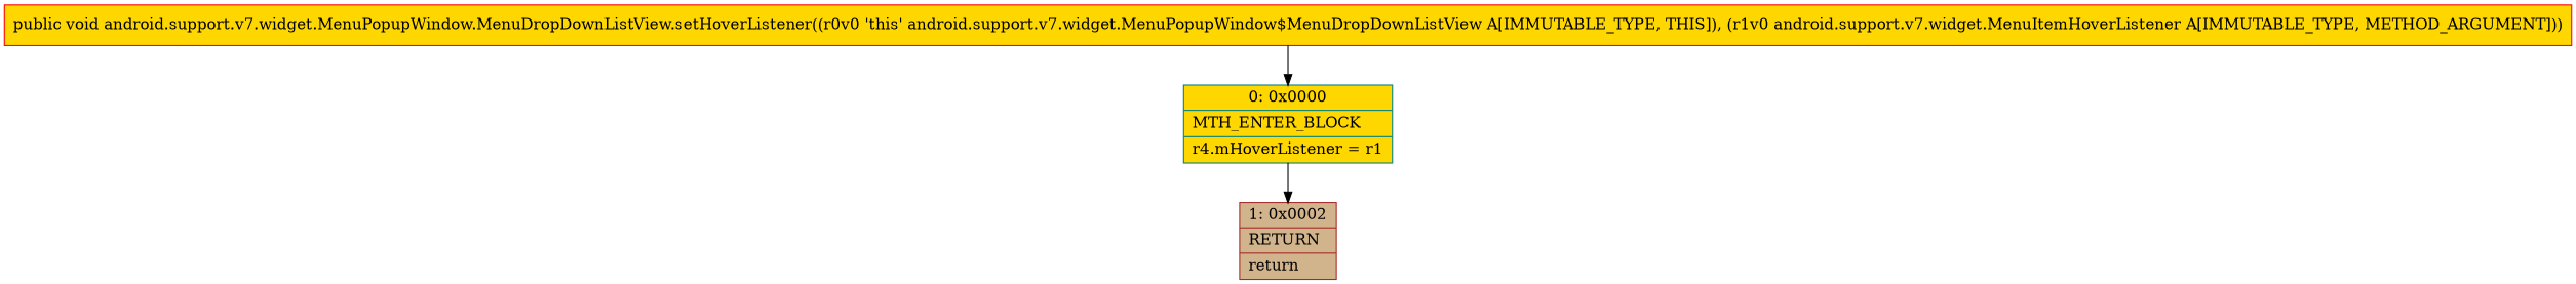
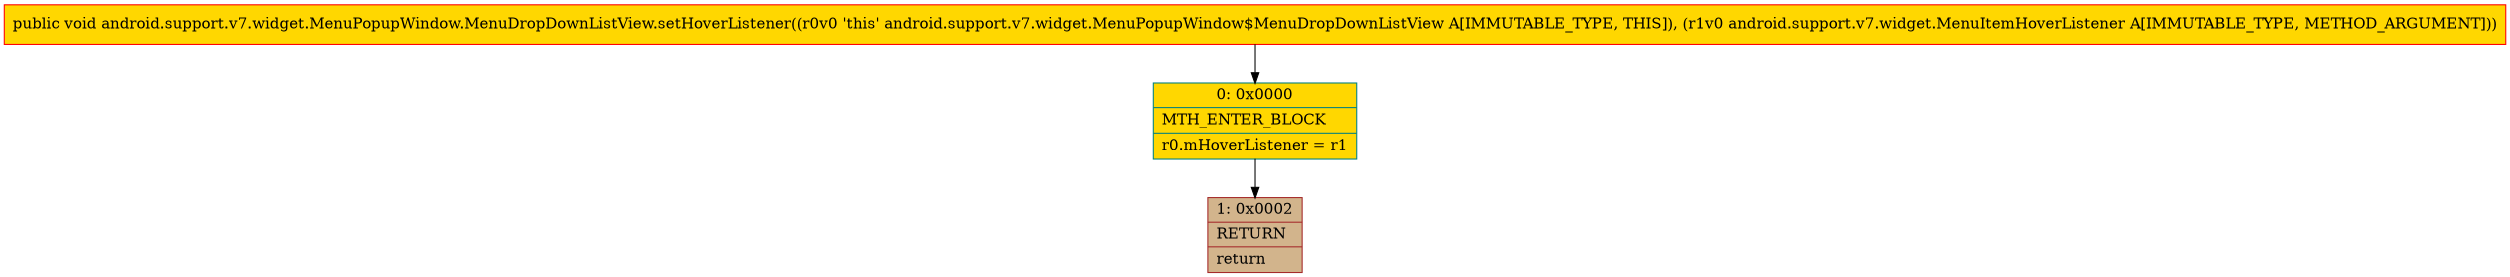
  digraph {
    node [shape=record style=filled fillcolor=gold]
-   n1 [label="{0\:\ 0x0000|MTH_ENTER_BLOCK\l|r4.mHoverListener = r1\l}" color=teal]
+   n1 [label="{0\:\ 0x0000|MTH_ENTER_BLOCK\l|r0.mHoverListener = r1\l}" color=teal]
    n2 [label="{1\:\ 0x0002|RETURN\l|return\l}" fillcolor=tan color=brown]
    n3 [label="{public void android.support.v7.widget.MenuPopupWindow.MenuDropDownListView.setHoverListener((r0v0 'this' android.support.v7.widget.MenuPopupWindow$MenuDropDownListView A[IMMUTABLE_TYPE, THIS]), (r1v0 android.support.v7.widget.MenuItemHoverListener A[IMMUTABLE_TYPE, METHOD_ARGUMENT])) }" color=red]
    n1 -> n2
    n3 -> n1
  }
